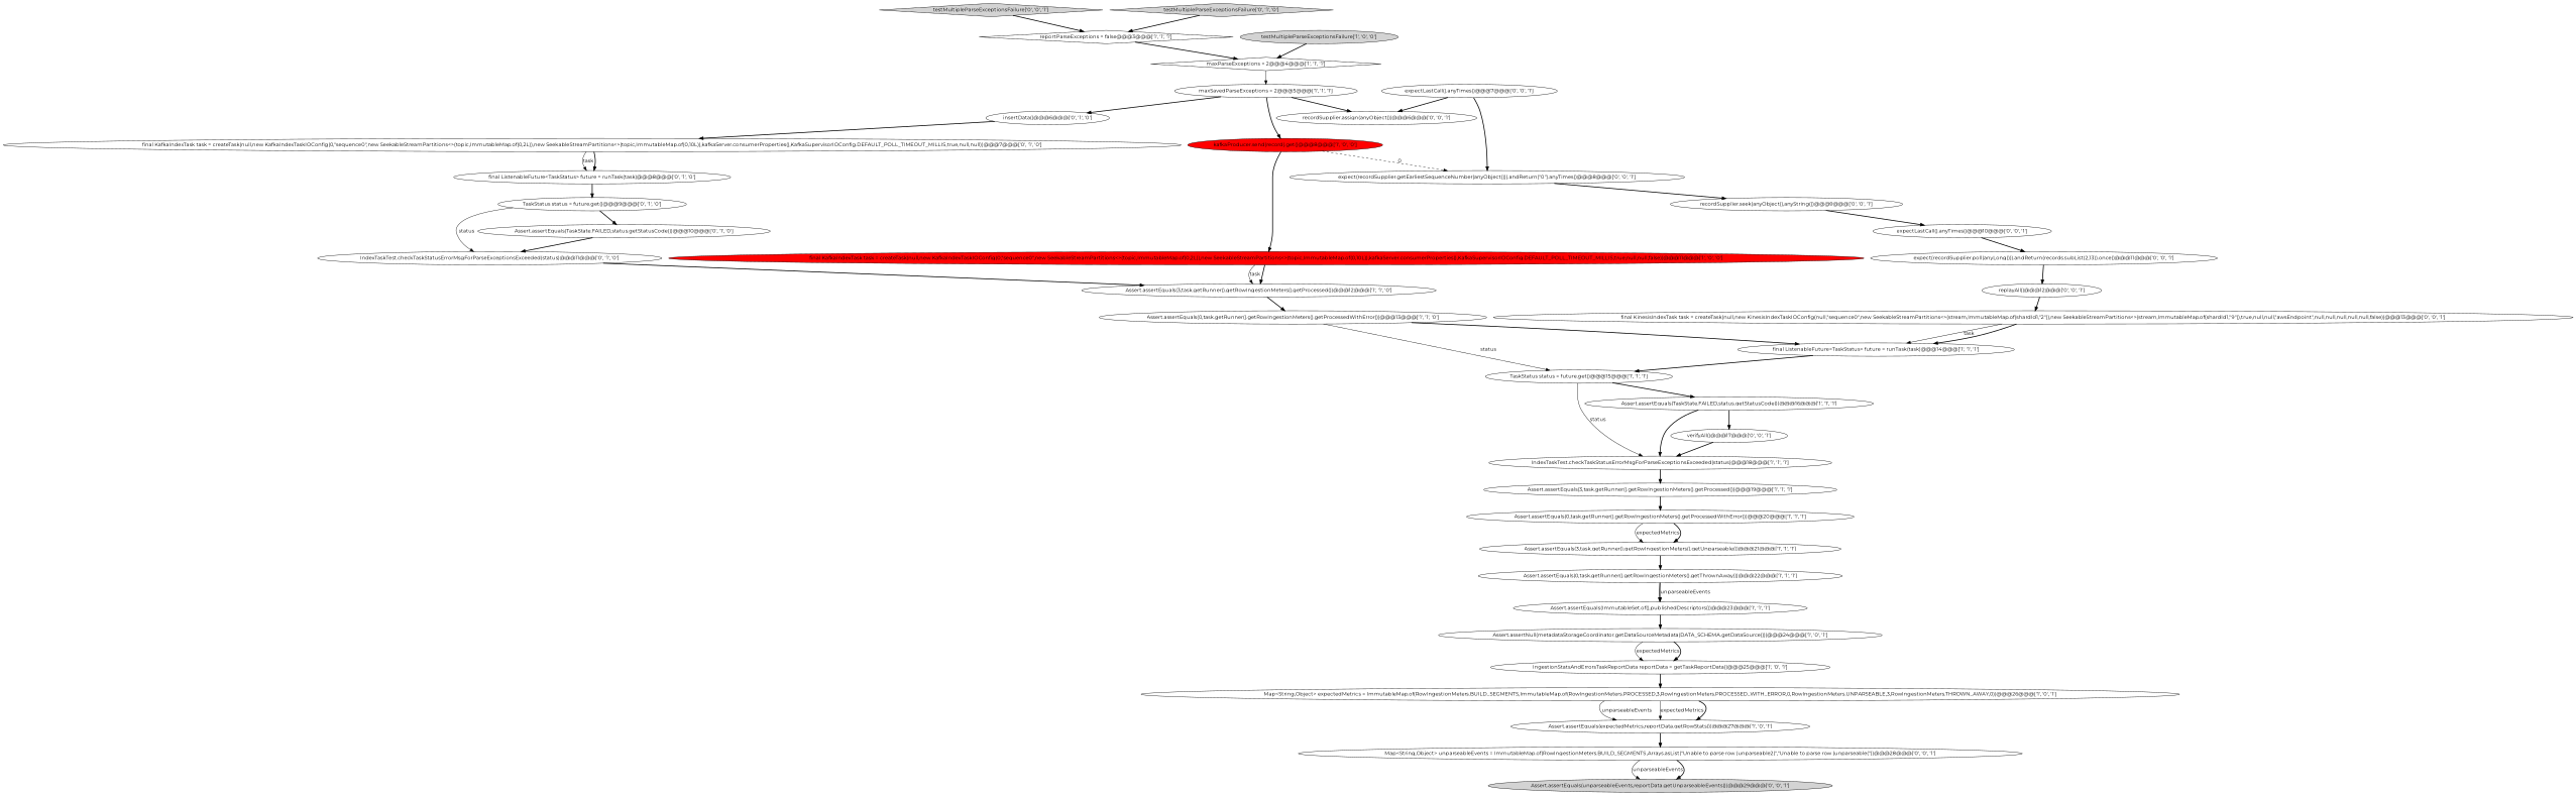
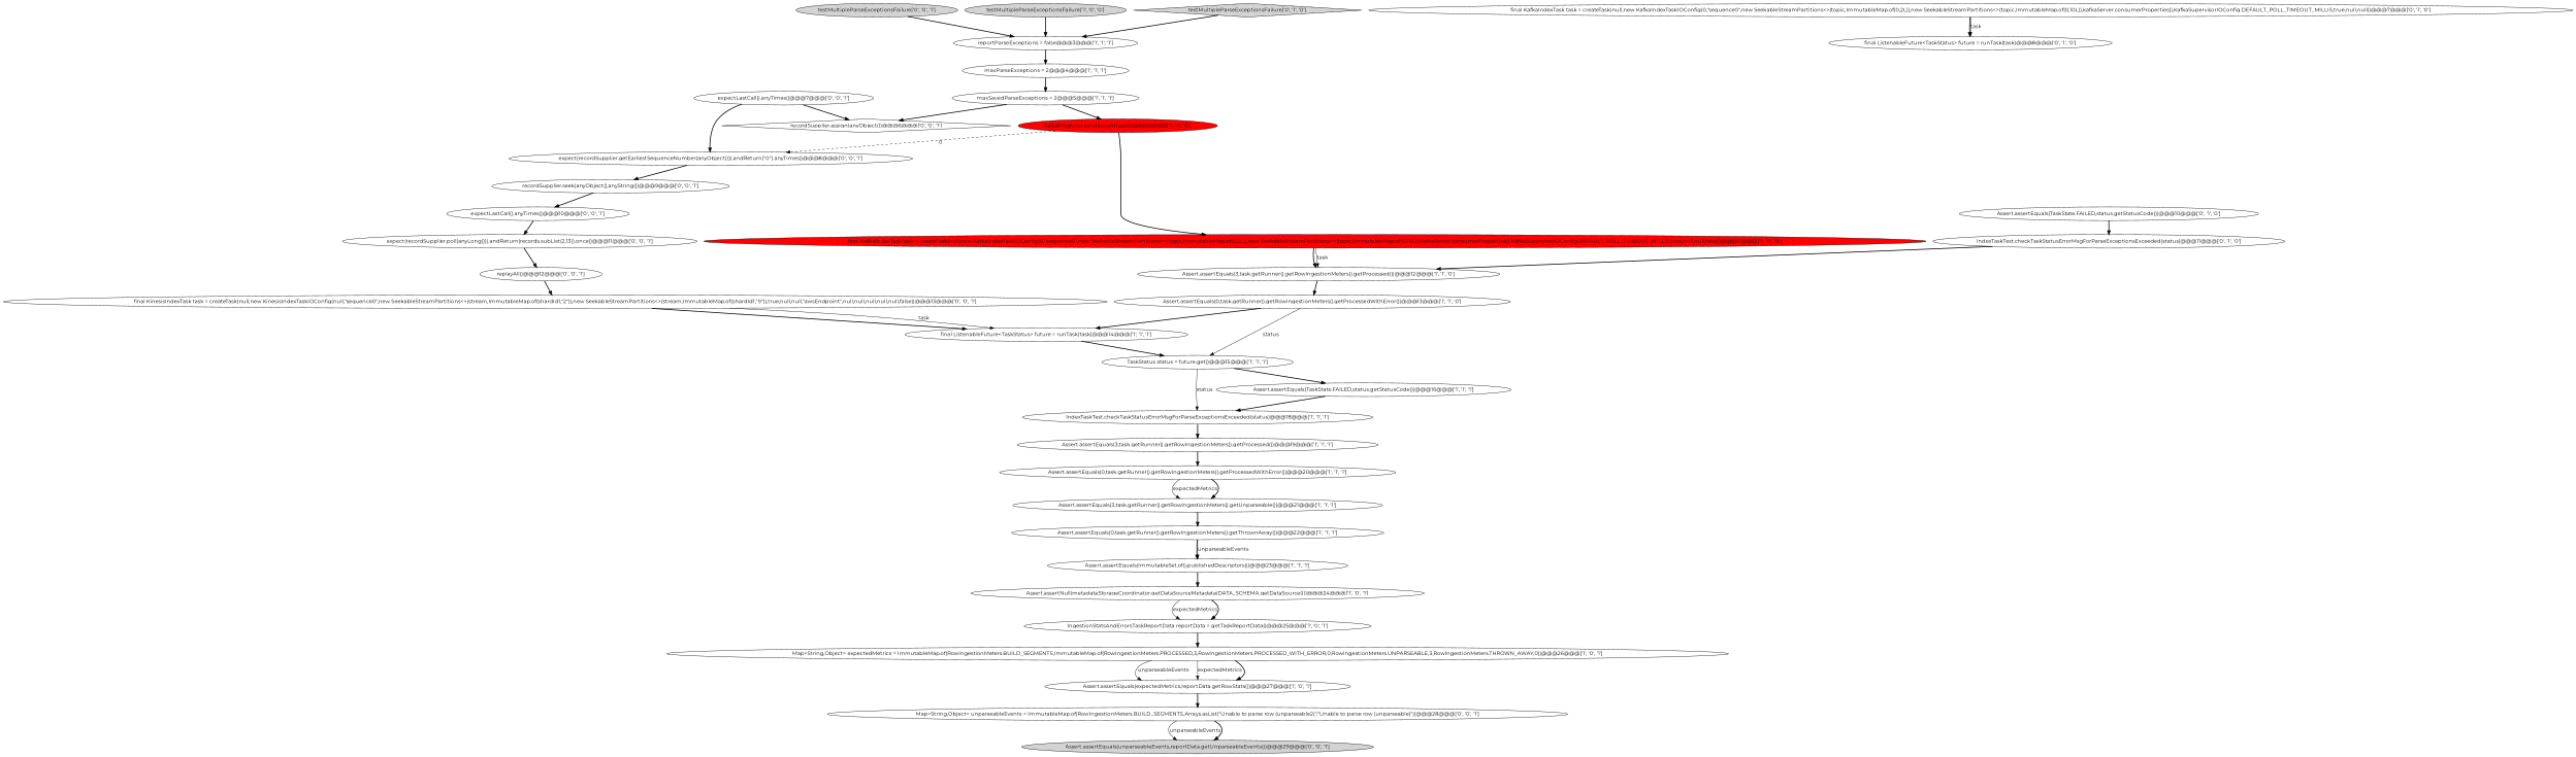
  digraph {
    fontname=Montserrat
    node [fillcolor=white fontname=Montserrat shape=ellipse style=filled]
    edge [fontname=Montserrat style=bold]
    n1 [label="Map<String,Object> expectedMetrics = ImmutableMap.of(RowIngestionMeters.BUILD_SEGMENTS,ImmutableMap.of(RowIngestionMeters.PROCESSED,3,RowIngestionMeters.PROCESSED_WITH_ERROR,0,RowIngestionMeters.UNPARSEABLE,3,RowIngestionMeters.THROWN_AWAY,0))@@@26@@@['1', '0', '1']"]
    n2 [label="Assert.assertEquals(expectedMetrics,reportData.getRowStats())@@@27@@@['1', '0', '1']"]
    n3 [label="Map<String,Object> unparseableEvents = ImmutableMap.of(RowIngestionMeters.BUILD_SEGMENTS,Arrays.asList(\"Unable to parse row (unparseable2(\",\"Unable to parse row (unparseable(\"))@@@28@@@['0', '0', '1']"]
    n4 [label="replayAll()@@@12@@@['0', '0', '1']"]
    n5 [label="final KinesisIndexTask task = createTask(null,new KinesisIndexTaskIOConfig(null,\"sequence0\",new SeekableStreamPartitions<>(stream,ImmutableMap.of(shardId1,\"2\")),new SeekableStreamPartitions<>(stream,ImmutableMap.of(shardId1,\"9\")),true,null,null,\"awsEndpoint\",null,null,null,null,null,false))@@@13@@@['0', '0', '1']"]
    n6 [label="final ListenableFuture<TaskStatus> future = runTask(task)@@@14@@@['1', '1', '1']"]
    n7 [label="final ListenableFuture<TaskStatus> future = runTask(task)@@@8@@@['0', '1', '0']"]
-   n8 [label="TaskStatus status = future.get()@@@9@@@['0', '1', '0']"]
    n9 [label="IndexTaskTest.checkTaskStatusErrorMsgForParseExceptionsExceeded(status)@@@11@@@['0', '1', '0']"]
    n10 [label="Assert.assertEquals(TaskState.FAILED,status.getStatusCode())@@@10@@@['0', '1', '0']"]
    n11 [label="TaskStatus status = future.get()@@@15@@@['1', '1', '1']"]
    n12 [label="IndexTaskTest.checkTaskStatusErrorMsgForParseExceptionsExceeded(status)@@@18@@@['1', '1', '1']"]
    n13 [label="Assert.assertEquals(TaskState.FAILED,status.getStatusCode())@@@16@@@['1', '1', '1']"]
    n14 [label="Assert.assertEquals(3,task.getRunner().getRowIngestionMeters().getProcessed())@@@19@@@['1', '1', '1']"]
-   n15 [label="verifyAll()@@@17@@@['0', '0', '1']"]
    n16 [fillcolor=lightgray label="Assert.assertEquals(unparseableEvents,reportData.getUnparseableEvents())@@@29@@@['0', '0', '1']"]
-   n17 [fillcolor=lightgray label="testMultipleParseExceptionsFailure['0', '0', '1']" shape=diamond]
-   n18 [label="reportParseExceptions = false@@@3@@@['1', '1', '1']" shape=diamond]
-   n19 [label="maxParseExceptions = 2@@@4@@@['1', '1', '1']" shape=diamond]
+   n17 [fillcolor=lightgray label="testMultipleParseExceptionsFailure['0', '0', '1']"]
+   n18 [label="reportParseExceptions = false@@@3@@@['1', '1', '1']"]
+   n19 [label="maxParseExceptions = 2@@@4@@@['1', '1', '1']"]
    n20 [label="maxSavedParseExceptions = 2@@@5@@@['1', '1', '1']"]
-   n21 [label="recordSupplier.assign(anyObject())@@@6@@@['0', '0', '1']"]
-   n22 [label="insertData()@@@6@@@['0', '1', '0']"]
+   n21 [label="recordSupplier.assign(anyObject())@@@6@@@['0', '0', '1']" shape=diamond]
    n23 [fillcolor=red label="kafkaProducer.send(record).get()@@@8@@@['1', '0', '0']"]
    n24 [label="final KafkaIndexTask task = createTask(null,new KafkaIndexTaskIOConfig(0,\"sequence0\",new SeekableStreamPartitions<>(topic,ImmutableMap.of(0,2L)),new SeekableStreamPartitions<>(topic,ImmutableMap.of(0,10L)),kafkaServer.consumerProperties(),KafkaSupervisorIOConfig.DEFAULT_POLL_TIMEOUT_MILLIS,true,null,null))@@@7@@@['0', '1', '0']"]
    n25 [fillcolor=red label="final KafkaIndexTask task = createTask(null,new KafkaIndexTaskIOConfig(0,\"sequence0\",new SeekableStreamPartitions<>(topic,ImmutableMap.of(0,2L)),new SeekableStreamPartitions<>(topic,ImmutableMap.of(0,10L)),kafkaServer.consumerProperties(),KafkaSupervisorIOConfig.DEFAULT_POLL_TIMEOUT_MILLIS,true,null,null,false))@@@11@@@['1', '0', '0']"]
    n26 [label="expect(recordSupplier.getEarliestSequenceNumber(anyObject())).andReturn(\"0\").anyTimes()@@@8@@@['0', '0', '1']"]
    n27 [label="Assert.assertEquals(0,task.getRunner().getRowIngestionMeters().getProcessedWithError())@@@20@@@['1', '1', '1']"]
    n28 [label="Assert.assertEquals(3,task.getRunner().getRowIngestionMeters().getUnparseable())@@@21@@@['1', '1', '1']"]
    n29 [label="Assert.assertEquals(0,task.getRunner().getRowIngestionMeters().getThrownAway())@@@22@@@['1', '1', '1']"]
    n30 [label="Assert.assertEquals(ImmutableSet.of(),publishedDescriptors())@@@23@@@['1', '1', '1']"]
    n31 [label="Assert.assertNull(metadataStorageCoordinator.getDataSourceMetadata(DATA_SCHEMA.getDataSource()))@@@24@@@['1', '0', '1']"]
    n32 [label="IngestionStatsAndErrorsTaskReportData reportData = getTaskReportData()@@@25@@@['1', '0', '1']"]
    n33 [label="Assert.assertEquals(3,task.getRunner().getRowIngestionMeters().getProcessed())@@@12@@@['1', '1', '0']"]
    n34 [label="Assert.assertEquals(0,task.getRunner().getRowIngestionMeters().getProcessedWithError())@@@13@@@['1', '1', '0']"]
    n35 [label="expectLastCall().anyTimes()@@@10@@@['0', '0', '1']"]
    n36 [label="expect(recordSupplier.poll(anyLong())).andReturn(records.subList(2,13)).once()@@@11@@@['0', '0', '1']"]
    n37 [label="expectLastCall().anyTimes()@@@7@@@['0', '0', '1']"]
    n38 [fillcolor=lightgray label="testMultipleParseExceptionsFailure['1', '0', '0']"]
    n39 [label="recordSupplier.seek(anyObject(),anyString())@@@9@@@['0', '0', '1']"]
    n40 [fillcolor=lightgray label="testMultipleParseExceptionsFailure['0', '1', '0']" shape=diamond]
    n1 -> n2 [label=unparseableEvents style=solid]
    n1 -> n2 [label=expectedMetrics style=solid]
    n1 -> n2
    n2 -> n3
    n3 -> n16 [label=unparseableEvents style=solid]
    n3 -> n16
    n4 -> n5
    n5 -> n6 [label=task style=solid]
    n5 -> n6
    n6 -> n11
-   n7 -> n8
-   n8 -> n9 [label=status style=solid]
-   n8 -> n10
    n9 -> n33
    n10 -> n9
    n11 -> n12 [label=status style=solid]
    n11 -> n13
    n12 -> n14
    n13 -> n12
-   n13 -> n15
    n14 -> n27
-   n15 -> n12
    n17 -> n18
    n18 -> n19
-   n19 -> n20 [style=solid]
+   n19 -> n20
    n20 -> n21
-   n20 -> n22
    n20 -> n23
-   n22 -> n24
    n23 -> n25
    n23 -> n26 [label=0 style=dashed]
    n24 -> n7
    n24 -> n7 [label=task style=solid]
    n25 -> n33
    n25 -> n33 [label=task style=solid]
    n26 -> n39
    n27 -> n28 [label=expectedMetrics style=solid]
    n27 -> n28
    n28 -> n29
    n29 -> n30
    n29 -> n30 [label=unparseableEvents style=solid]
    n30 -> n31
    n31 -> n32 [label=expectedMetrics style=solid]
    n31 -> n32
    n32 -> n1
    n33 -> n34
    n34 -> n6
    n34 -> n11 [label=status style=solid]
    n35 -> n36
    n36 -> n4
    n37 -> n21
    n37 -> n26
-   n38 -> n19
+   n38 -> n18
    n39 -> n35
    n40 -> n18
  }
